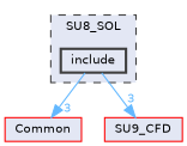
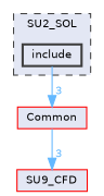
  digraph {
    compound=true
    node [color=red fillcolor="#e3e7f4" fontname=Helvetica fontsize=10 shape=box style=filled]
    edge [color=steelblue1 fontcolor=steelblue1 fontname=Helvetica fontsize=10 headlabel=3 labeldistance=1.5 labelfontname=Helvetica labelfontsize=10]
    n1 [color=grey25 height=0.2 label=include style="filled,bold" width=0.4]
    n2 [height=0.2 label=Common width=0.4]
    n3 [height=0.2 label=SU9_CFD width=0.4]
    subgraph cluster_1 {
      bgcolor="#e3e7f4"
      fontname=Helvetica
      fontsize=10
-     label=SU8_SOL
+     label=SU2_SOL
      pencolor=grey25
      style="filled,dashed"
      n1
    }
    n1 -> n2
-   n1 -> n3
+   n2 -> n3
  }
